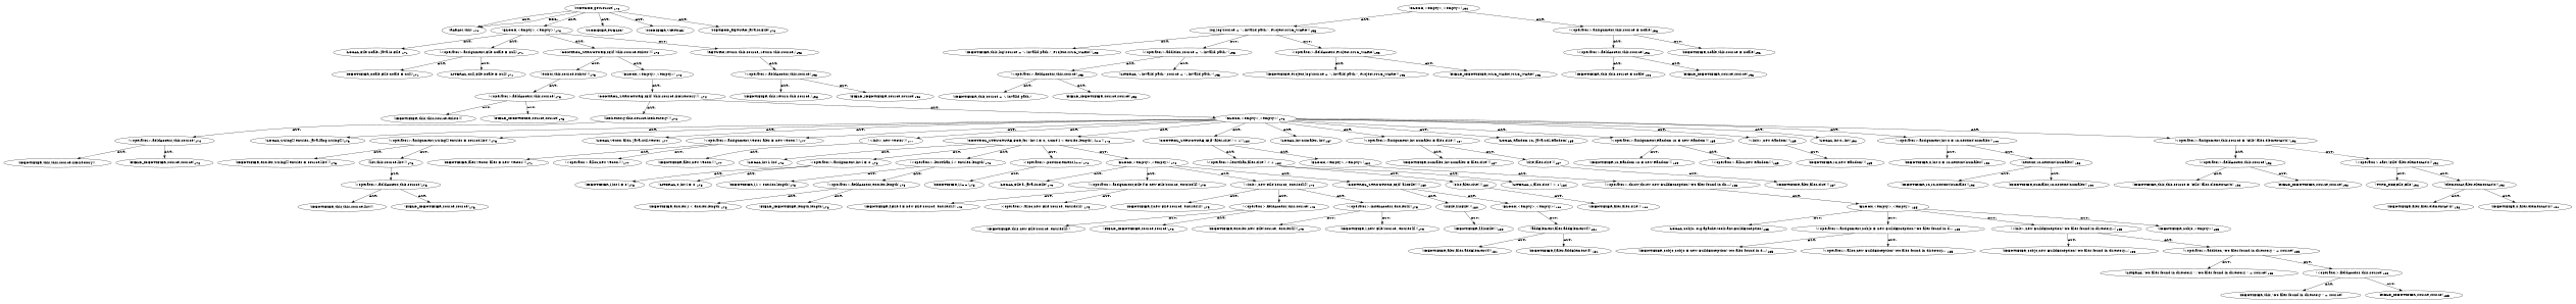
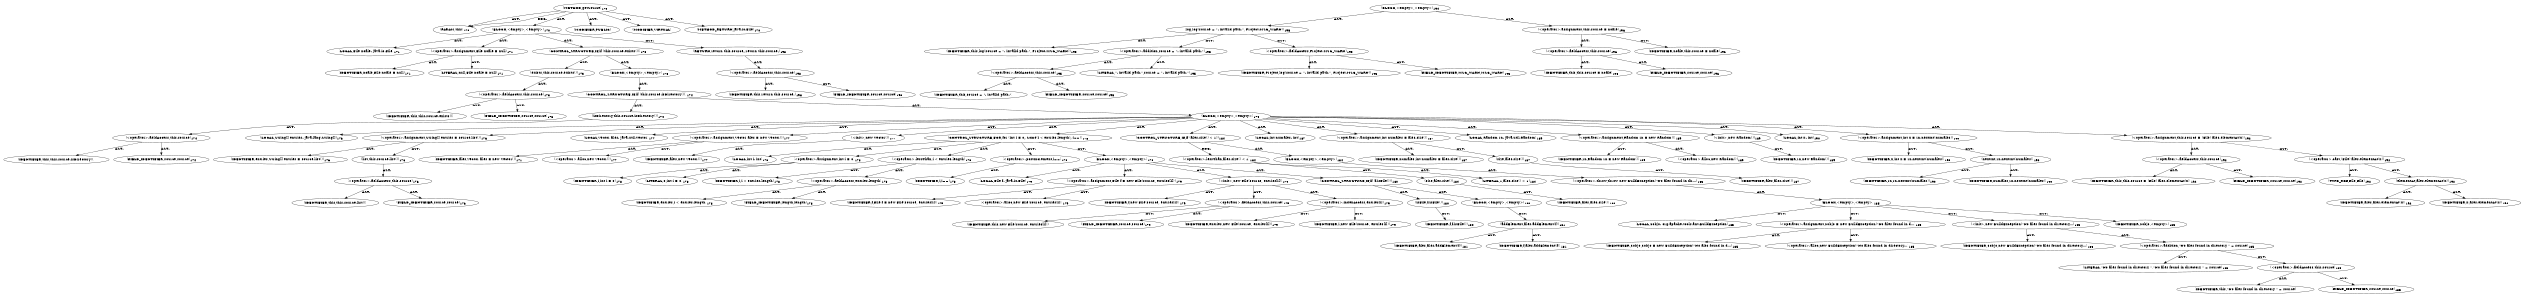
  digraph {
    n1 [label=<(METHOD,getSource)<SUB>170</SUB>>]
    n2 [label=<(PARAM,this)<SUB>170</SUB>>]
    n3 [label=<(BLOCK,&lt;empty&gt;,&lt;empty&gt;)<SUB>170</SUB>>]
    n4 [label=<(MODIFIER,PUBLIC)>]
    n5 [label=<(MODIFIER,VIRTUAL)>]
    n6 [label=<(METHOD_RETURN,java.io.File)<SUB>170</SUB>>]
    n7 [label=<(LOCAL,File nofile: java.io.File)<SUB>171</SUB>>]
    n8 [label=<(&lt;operator&gt;.assignment,File nofile = null)<SUB>171</SUB>>]
    n9 [label=<(CONTROL_STRUCTURE,IF,if (this.source.exists()))<SUB>173</SUB>>]
    n10 [label=<(RETURN,return this.source;,return this.source;)<SUB>198</SUB>>]
    n11 [label=<(IDENTIFIER,nofile,File nofile = null)<SUB>171</SUB>>]
    n12 [label=<(LITERAL,null,File nofile = null)<SUB>171</SUB>>]
    n13 [label=<(exists,this.source.exists())<SUB>173</SUB>>]
    n14 [label=<(BLOCK,&lt;empty&gt;,&lt;empty&gt;)<SUB>173</SUB>>]
    n15 [label=<(&lt;operator&gt;.fieldAccess,this.source)<SUB>198</SUB>>]
    n16 [label=<(&lt;operator&gt;.fieldAccess,this.source)<SUB>173</SUB>>]
    n17 [label=<(CONTROL_STRUCTURE,IF,if (this.source.isDirectory()))<SUB>174</SUB>>]
    n18 [label=<(IDENTIFIER,this,this.source.exists())>]
    n19 [label=<(FIELD_IDENTIFIER,source,source)<SUB>173</SUB>>]
    n20 [label=<(isDirectory,this.source.isDirectory())<SUB>174</SUB>>]
    n21 [label=<(BLOCK,&lt;empty&gt;,&lt;empty&gt;)<SUB>174</SUB>>]
    n22 [label=<(&lt;operator&gt;.fieldAccess,this.source)<SUB>174</SUB>>]
    n23 [label=<(LOCAL,String[] entries: java.lang.String[])<SUB>176</SUB>>]
    n24 [label=<(&lt;operator&gt;.assignment,String[] entries = source.list())<SUB>176</SUB>>]
    n25 [label=<(LOCAL,Vector files: java.util.Vector)<SUB>177</SUB>>]
    n26 [label=<(&lt;operator&gt;.assignment,Vector files = new Vector())<SUB>177</SUB>>]
    n27 [label=<(&lt;init&gt;,new Vector())<SUB>177</SUB>>]
    n28 [label=<(CONTROL_STRUCTURE,FOR,for (int i = 0; Some(i &lt; entries.length); i++))<SUB>178</SUB>>]
    n29 [label=<(CONTROL_STRUCTURE,IF,if (files.size() &lt; 1))<SUB>184</SUB>>]
    n30 [label=<(LOCAL,int numfiles: int)<SUB>187</SUB>>]
    n31 [label=<(&lt;operator&gt;.assignment,int numfiles = files.size())<SUB>187</SUB>>]
    n32 [label=<(LOCAL,Random rn: java.util.Random)<SUB>189</SUB>>]
    n33 [label=<(&lt;operator&gt;.assignment,Random rn = new Random())<SUB>189</SUB>>]
    n34 [label=<(&lt;init&gt;,new Random())<SUB>189</SUB>>]
    n35 [label=<(LOCAL,int x: int)<SUB>190</SUB>>]
    n36 [label=<(&lt;operator&gt;.assignment,int x = rn.nextInt(numfiles))<SUB>190</SUB>>]
    n37 [label=<(&lt;operator&gt;.assignment,this.source = (File) files.elementAt(x))<SUB>192</SUB>>]
    n38 [label=<(IDENTIFIER,this,this.source.isDirectory())>]
    n39 [label=<(FIELD_IDENTIFIER,source,source)<SUB>174</SUB>>]
    n40 [label=<(IDENTIFIER,entries,String[] entries = source.list())<SUB>176</SUB>>]
    n41 [label=<(list,this.source.list())<SUB>176</SUB>>]
    n42 [label=<(IDENTIFIER,files,Vector files = new Vector())<SUB>171</SUB>>]
    n43 [label=<(&lt;operator&gt;.alloc,new Vector())<SUB>177</SUB>>]
    n44 [label=<(IDENTIFIER,files,new Vector())<SUB>177</SUB>>]
    n45 [label=<(LOCAL,int i: int)<SUB>178</SUB>>]
    n46 [label=<(&lt;operator&gt;.assignment,int i = 0)<SUB>178</SUB>>]
    n47 [label=<(&lt;operator&gt;.lessThan,i &lt; entries.length)<SUB>178</SUB>>]
    n48 [label=<(&lt;operator&gt;.postIncrement,i++)<SUB>178</SUB>>]
    n49 [label=<(BLOCK,&lt;empty&gt;,&lt;empty&gt;)<SUB>178</SUB>>]
    n50 [label=<(&lt;operator&gt;.lessThan,files.size() &lt; 1)<SUB>184</SUB>>]
    n51 [label=<(BLOCK,&lt;empty&gt;,&lt;empty&gt;)<SUB>184</SUB>>]
    n52 [label=<(IDENTIFIER,numfiles,int numfiles = files.size())<SUB>187</SUB>>]
    n53 [label=<(size,files.size())<SUB>187</SUB>>]
    n54 [label=<(IDENTIFIER,rn,Random rn = new Random())<SUB>189</SUB>>]
    n55 [label=<(&lt;operator&gt;.alloc,new Random())<SUB>189</SUB>>]
    n56 [label=<(IDENTIFIER,rn,new Random())<SUB>189</SUB>>]
    n57 [label=<(IDENTIFIER,x,int x = rn.nextInt(numfiles))<SUB>190</SUB>>]
    n58 [label=<(nextInt,rn.nextInt(numfiles))<SUB>190</SUB>>]
    n59 [label=<(&lt;operator&gt;.fieldAccess,this.source)<SUB>192</SUB>>]
    n60 [label=<(&lt;operator&gt;.cast,(File) files.elementAt(x))<SUB>192</SUB>>]
    n61 [label=<(&lt;operator&gt;.fieldAccess,this.source)<SUB>176</SUB>>]
    n62 [label=<(IDENTIFIER,this,this.source.list())>]
    n63 [label=<(FIELD_IDENTIFIER,source,source)<SUB>176</SUB>>]
    n64 [label=<(IDENTIFIER,i,int i = 0)<SUB>178</SUB>>]
    n65 [label=<(LITERAL,0,int i = 0)<SUB>178</SUB>>]
    n66 [label=<(IDENTIFIER,i,i &lt; entries.length)<SUB>178</SUB>>]
    n67 [label=<(&lt;operator&gt;.fieldAccess,entries.length)<SUB>178</SUB>>]
    n68 [label=<(IDENTIFIER,i,i++)<SUB>178</SUB>>]
    n69 [label=<(LOCAL,File f: java.io.File)<SUB>179</SUB>>]
    n70 [label=<(&lt;operator&gt;.assignment,File f = new File(source, entries[i]))<SUB>179</SUB>>]
    n71 [label=<(&lt;init&gt;,new File(source, entries[i]))<SUB>179</SUB>>]
    n72 [label=<(CONTROL_STRUCTURE,IF,if (f.isFile()))<SUB>180</SUB>>]
    n73 [label=<(IDENTIFIER,entries,i &lt; entries.length)<SUB>178</SUB>>]
    n74 [label=<(FIELD_IDENTIFIER,length,length)<SUB>178</SUB>>]
    n75 [label=<(IDENTIFIER,f,File f = new File(source, entries[i]))<SUB>179</SUB>>]
    n76 [label=<(&lt;operator&gt;.alloc,new File(source, entries[i]))<SUB>179</SUB>>]
    n77 [label=<(IDENTIFIER,f,new File(source, entries[i]))<SUB>179</SUB>>]
    n78 [label=<(&lt;operator&gt;.fieldAccess,this.source)<SUB>179</SUB>>]
    n79 [label=<(&lt;operator&gt;.indexAccess,entries[i])<SUB>179</SUB>>]
    n80 [label=<(isFile,f.isFile())<SUB>180</SUB>>]
    n81 [label=<(BLOCK,&lt;empty&gt;,&lt;empty&gt;)<SUB>180</SUB>>]
    n82 [label=<(IDENTIFIER,this,new File(source, entries[i]))>]
    n83 [label=<(FIELD_IDENTIFIER,source,source)<SUB>179</SUB>>]
    n84 [label=<(IDENTIFIER,entries,new File(source, entries[i]))<SUB>179</SUB>>]
    n85 [label=<(IDENTIFIER,i,new File(source, entries[i]))<SUB>179</SUB>>]
    n86 [label=<(IDENTIFIER,f,f.isFile())<SUB>180</SUB>>]
    n87 [label=<(addElement,files.addElement(f))<SUB>181</SUB>>]
    n88 [label=<(IDENTIFIER,files,files.addElement(f))<SUB>181</SUB>>]
    n89 [label=<(IDENTIFIER,f,files.addElement(f))<SUB>181</SUB>>]
    n90 [label=<(size,files.size())<SUB>184</SUB>>]
    n91 [label=<(LITERAL,1,files.size() &lt; 1)<SUB>184</SUB>>]
    n92 [label=<(&lt;operator&gt;.throw,throw new BuildException(&quot;No files found in dir...)<SUB>185</SUB>>]
    n93 [label=<(IDENTIFIER,files,files.size())<SUB>184</SUB>>]
    n94 [label=<(BLOCK,&lt;empty&gt;,&lt;empty&gt;)<SUB>185</SUB>>]
    n95 [label=<(LOCAL,$obj0: org.apache.tools.ant.BuildException)<SUB>185</SUB>>]
    n96 [label=<(&lt;operator&gt;.assignment,$obj0 = new BuildException(&quot;No files found in d...)<SUB>185</SUB>>]
    n97 [label=<(&lt;init&gt;,new BuildException(&quot;No files found in directory...)<SUB>185</SUB>>]
    n98 [label=<(IDENTIFIER,$obj0,&lt;empty&gt;)<SUB>185</SUB>>]
    n99 [label=<(IDENTIFIER,$obj0,$obj0 = new BuildException(&quot;No files found in d...)<SUB>185</SUB>>]
    n100 [label=<(&lt;operator&gt;.alloc,new BuildException(&quot;No files found in directory...)<SUB>185</SUB>>]
    n101 [label=<(IDENTIFIER,$obj0,new BuildException(&quot;No files found in directory...)<SUB>185</SUB>>]
    n102 [label=<(&lt;operator&gt;.addition,&quot;No files found in directory &quot; + source)<SUB>185</SUB>>]
    n103 [label=<(LITERAL,&quot;No files found in directory &quot;,&quot;No files found in directory &quot; + source)<SUB>185</SUB>>]
    n104 [label=<(&lt;operator&gt;.fieldAccess,this.source)<SUB>185</SUB>>]
    n105 [label=<(IDENTIFIER,this,&quot;No files found in directory &quot; + source)>]
    n106 [label=<(FIELD_IDENTIFIER,source,source)<SUB>185</SUB>>]
    n107 [label=<(IDENTIFIER,files,files.size())<SUB>187</SUB>>]
    n108 [label=<(IDENTIFIER,rn,rn.nextInt(numfiles))<SUB>190</SUB>>]
    n109 [label=<(IDENTIFIER,numfiles,rn.nextInt(numfiles))<SUB>190</SUB>>]
    n110 [label=<(IDENTIFIER,this,this.source = (File) files.elementAt(x))<SUB>192</SUB>>]
    n111 [label=<(FIELD_IDENTIFIER,source,source)<SUB>192</SUB>>]
    n112 [label=<(TYPE_REF,File,File)<SUB>192</SUB>>]
    n113 [label=<(elementAt,files.elementAt(x))<SUB>192</SUB>>]
    n114 [label=<(IDENTIFIER,files,files.elementAt(x))<SUB>192</SUB>>]
    n115 [label=<(IDENTIFIER,x,files.elementAt(x))<SUB>192</SUB>>]
    n116 [label=<(BLOCK,&lt;empty&gt;,&lt;empty&gt;)<SUB>194</SUB>>]
    n117 [label=<(log,log(source + &quot;: invalid path.&quot;, Project.MSG_WARN))<SUB>195</SUB>>]
    n118 [label=<(&lt;operator&gt;.assignment,this.source = nofile)<SUB>196</SUB>>]
    n119 [label=<(IDENTIFIER,this,log(source + &quot;: invalid path.&quot;, Project.MSG_WARN))<SUB>195</SUB>>]
    n120 [label=<(&lt;operator&gt;.addition,source + &quot;: invalid path.&quot;)<SUB>195</SUB>>]
    n121 [label=<(&lt;operator&gt;.fieldAccess,Project.MSG_WARN)<SUB>195</SUB>>]
    n122 [label=<(&lt;operator&gt;.fieldAccess,this.source)<SUB>196</SUB>>]
    n123 [label=<(IDENTIFIER,nofile,this.source = nofile)<SUB>196</SUB>>]
    n124 [label=<(&lt;operator&gt;.fieldAccess,this.source)<SUB>195</SUB>>]
    n125 [label=<(LITERAL,&quot;: invalid path.&quot;,source + &quot;: invalid path.&quot;)<SUB>195</SUB>>]
    n126 [label=<(IDENTIFIER,Project,log(source + &quot;: invalid path.&quot;, Project.MSG_WARN))<SUB>195</SUB>>]
    n127 [label=<(FIELD_IDENTIFIER,MSG_WARN,MSG_WARN)<SUB>195</SUB>>]
    n128 [label=<(IDENTIFIER,this,source + &quot;: invalid path.&quot;)>]
    n129 [label=<(FIELD_IDENTIFIER,source,source)<SUB>195</SUB>>]
    n130 [label=<(IDENTIFIER,this,this.source = nofile)<SUB>196</SUB>>]
    n131 [label=<(FIELD_IDENTIFIER,source,source)<SUB>196</SUB>>]
    n132 [label=<(IDENTIFIER,this,return this.source;)<SUB>198</SUB>>]
    n133 [label=<(FIELD_IDENTIFIER,source,source)<SUB>198</SUB>>]
    n1 -> n2 [label="AST: "]
    n1 -> n2 [label="DDG: "]
    n1 -> n3 [label="AST: "]
    n1 -> n4 [label="AST: "]
    n1 -> n5 [label="AST: "]
    n1 -> n6 [label="AST: "]
    n3 -> n7 [label="AST: "]
    n3 -> n8 [label="AST: "]
    n3 -> n9 [label="AST: "]
    n3 -> n10 [label="AST: "]
    n8 -> n11 [label="AST: "]
    n8 -> n12 [label="AST: "]
    n9 -> n13 [label="AST: "]
    n9 -> n14 [label="AST: "]
    n10 -> n15 [label="AST: "]
    n13 -> n16 [label="AST: "]
    n14 -> n17 [label="AST: "]
    n15 -> n132 [label="AST: "]
    n15 -> n133 [label="AST: "]
    n16 -> n18 [label="AST: "]
    n16 -> n19 [label="AST: "]
    n17 -> n20 [label="AST: "]
    n17 -> n21 [label="AST: "]
    n20 -> n22 [label="AST: "]
    n21 -> n23 [label="AST: "]
    n21 -> n24 [label="AST: "]
    n21 -> n25 [label="AST: "]
    n21 -> n26 [label="AST: "]
    n21 -> n27 [label="AST: "]
    n21 -> n28 [label="AST: "]
    n21 -> n29 [label="AST: "]
    n21 -> n30 [label="AST: "]
    n21 -> n31 [label="AST: "]
    n21 -> n32 [label="AST: "]
    n21 -> n33 [label="AST: "]
    n21 -> n34 [label="AST: "]
    n21 -> n35 [label="AST: "]
    n21 -> n36 [label="AST: "]
    n21 -> n37 [label="AST: "]
    n22 -> n38 [label="AST: "]
    n22 -> n39 [label="AST: "]
    n24 -> n40 [label="AST: "]
    n24 -> n41 [label="AST: "]
    n26 -> n42 [label="AST: "]
    n26 -> n43 [label="AST: "]
    n27 -> n44 [label="AST: "]
    n28 -> n45 [label="AST: "]
    n28 -> n46 [label="AST: "]
    n28 -> n47 [label="AST: "]
    n28 -> n48 [label="AST: "]
    n28 -> n49 [label="AST: "]
-   n29 -> n50 [label="AST: "]
+   n29 -> n50 [label="DDG: "]
    n29 -> n51 [label="AST: "]
    n31 -> n52 [label="AST: "]
    n31 -> n53 [label="AST: "]
    n33 -> n54 [label="AST: "]
    n33 -> n55 [label="AST: "]
    n34 -> n56 [label="AST: "]
    n36 -> n57 [label="AST: "]
    n36 -> n58 [label="AST: "]
    n37 -> n59 [label="AST: "]
    n37 -> n60 [label="AST: "]
    n41 -> n61 [label="AST: "]
    n46 -> n64 [label="AST: "]
    n46 -> n65 [label="AST: "]
    n47 -> n66 [label="AST: "]
    n47 -> n67 [label="AST: "]
    n48 -> n68 [label="AST: "]
    n49 -> n69 [label="AST: "]
    n49 -> n70 [label="AST: "]
    n49 -> n71 [label="AST: "]
    n49 -> n72 [label="AST: "]
    n50 -> n90 [label="AST: "]
    n50 -> n91 [label="AST: "]
    n51 -> n92 [label="AST: "]
    n53 -> n107 [label="AST: "]
    n58 -> n108 [label="AST: "]
    n58 -> n109 [label="AST: "]
    n59 -> n110 [label="AST: "]
    n59 -> n111 [label="AST: "]
    n60 -> n112 [label="AST: "]
    n60 -> n113 [label="AST: "]
    n61 -> n62 [label="AST: "]
    n61 -> n63 [label="AST: "]
    n67 -> n73 [label="AST: "]
    n67 -> n74 [label="AST: "]
    n70 -> n75 [label="AST: "]
    n70 -> n76 [label="AST: "]
    n71 -> n77 [label="AST: "]
    n71 -> n78 [label="AST: "]
    n71 -> n79 [label="AST: "]
    n72 -> n80 [label="AST: "]
    n72 -> n81 [label="AST: "]
    n78 -> n82 [label="AST: "]
    n78 -> n83 [label="AST: "]
    n79 -> n84 [label="AST: "]
    n79 -> n85 [label="AST: "]
    n80 -> n86 [label="AST: "]
    n81 -> n87 [label="AST: "]
    n87 -> n88 [label="AST: "]
    n87 -> n89 [label="AST: "]
    n90 -> n93 [label="AST: "]
    n92 -> n94 [label="AST: "]
    n94 -> n95 [label="AST: "]
    n94 -> n96 [label="AST: "]
    n94 -> n97 [label="AST: "]
    n94 -> n98 [label="AST: "]
    n96 -> n99 [label="AST: "]
    n96 -> n100 [label="AST: "]
    n97 -> n101 [label="AST: "]
    n97 -> n102 [label="AST: "]
    n102 -> n103 [label="AST: "]
    n102 -> n104 [label="AST: "]
    n104 -> n105 [label="AST: "]
    n104 -> n106 [label="AST: "]
    n113 -> n114 [label="AST: "]
    n113 -> n115 [label="AST: "]
    n116 -> n117 [label="AST: "]
    n116 -> n118 [label="AST: "]
    n117 -> n119 [label="AST: "]
    n117 -> n120 [label="AST: "]
    n117 -> n121 [label="AST: "]
    n118 -> n122 [label="AST: "]
    n118 -> n123 [label="AST: "]
    n120 -> n124 [label="AST: "]
    n120 -> n125 [label="AST: "]
    n121 -> n126 [label="AST: "]
    n121 -> n127 [label="AST: "]
    n122 -> n130 [label="AST: "]
    n122 -> n131 [label="AST: "]
    n124 -> n128 [label="AST: "]
    n124 -> n129 [label="AST: "]
  }
